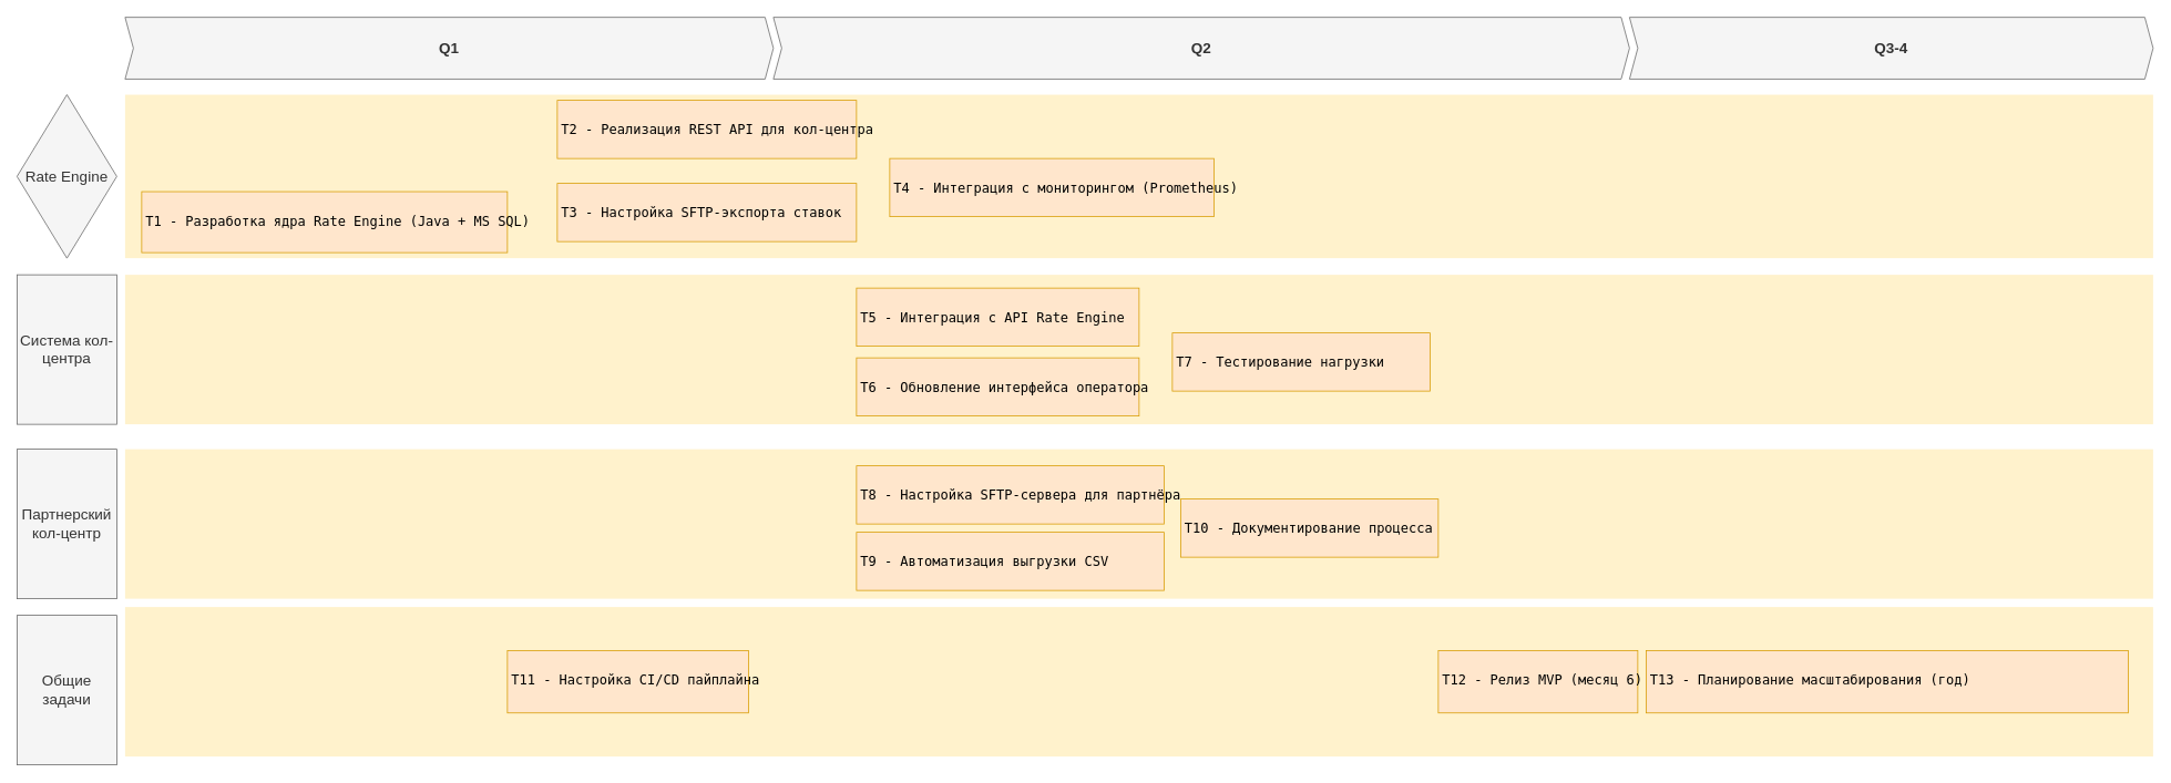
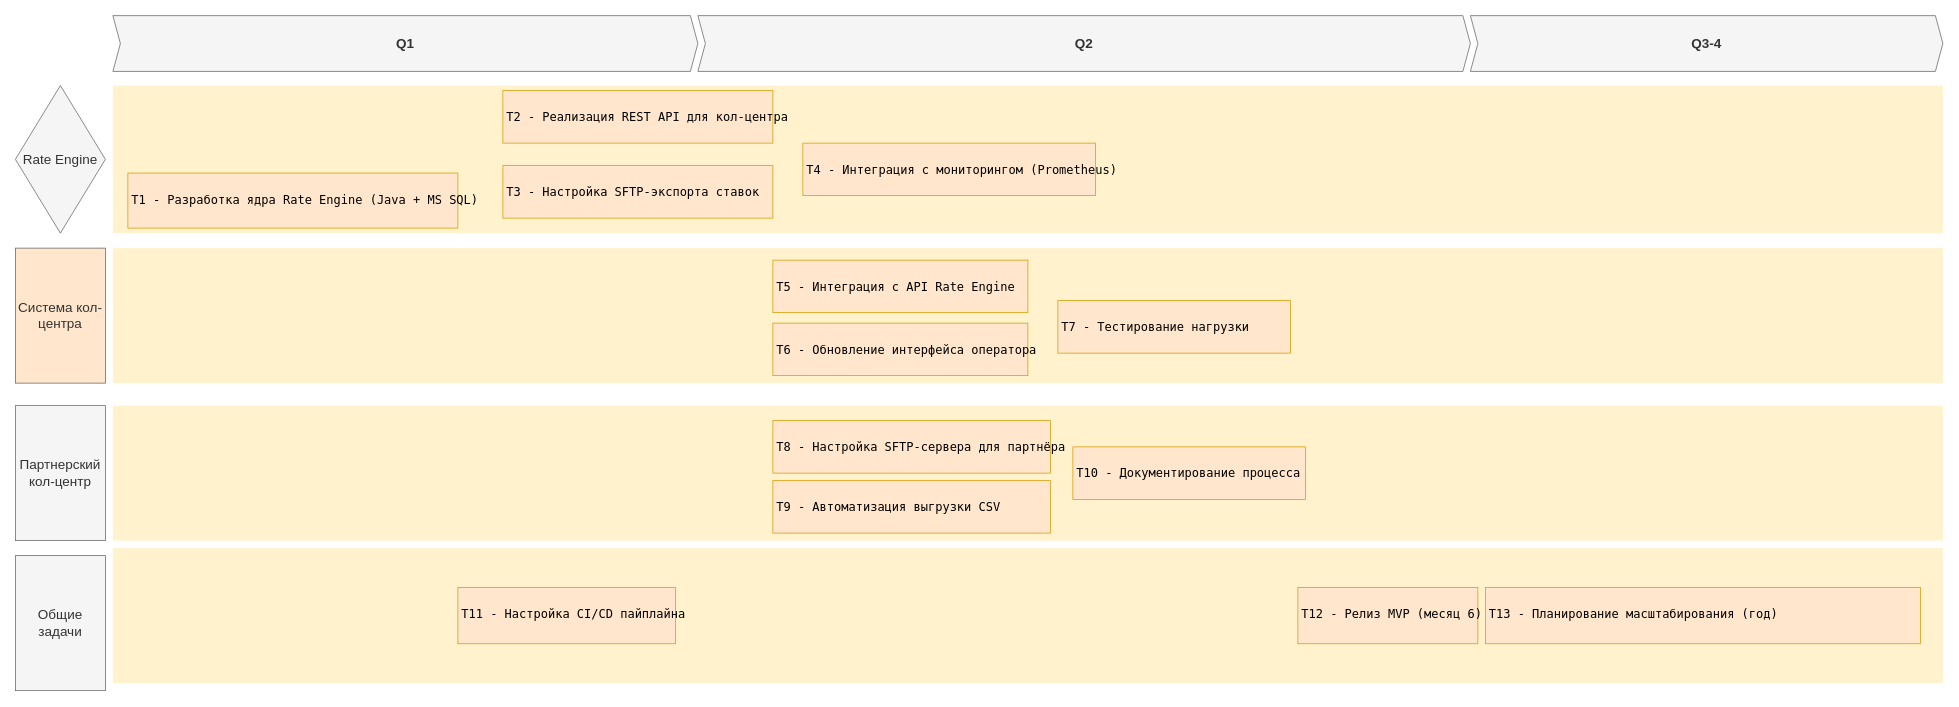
  <mxCell id="0" />
  <mxCell id="1" parent="0" />
  <mxCell id="2" value="" style="shape=rect;fillColor=#fff2cc;strokeColor=none;fontSize=24;html=1;whiteSpace=wrap;align=left;verticalAlign=top;spacing=5;rounded=0;" parent="1" vertex="1"><mxGeometry x="150" y="330" width="2440" height="180" as="geometry" /></mxCell>
  <mxCell id="3" value="" style="shape=rect;fillColor=#fff2cc;strokeColor=none;fontSize=24;html=1;whiteSpace=wrap;align=left;verticalAlign=top;spacing=5;rounded=0;" parent="1" vertex="1"><mxGeometry x="150" y="113.2" width="2440" height="196.8" as="geometry" /></mxCell>
  <mxCell id="4" value="&lt;pre&gt;Т1 - Разработка ядра Rate Engine (Java + MS SQL) &lt;/pre&gt;" style="shape=rect;fillColor=#ffe6cc;strokeColor=#d79b00;fontSize=16;html=1;whiteSpace=wrap;align=left;verticalAlign=top;spacing=5;rounded=0;" parent="1" vertex="1"><mxGeometry x="170" y="229.9" width="440" height="73.4" as="geometry" /></mxCell>
  <mxCell id="5" value="Rate Engine" style="rhombus;whiteSpace=wrap;html=1;fillColor=#f5f5f5;fontColor=#333333;strokeColor=#666666;fontSize=18;" parent="1" vertex="1"><mxGeometry x="20" y="113.2" width="120" height="196.8" as="geometry" /></mxCell>
- <mxCell id="6" value="Система кол-центра" style="rounded=0;whiteSpace=wrap;html=1;fillColor=#f5f5f5;fontColor=#333333;strokeColor=#666666;fontSize=18;" parent="1" vertex="1"><mxGeometry x="20" y="330" width="120" height="180" as="geometry" /></mxCell>
+ <mxCell id="6" value="Система кол-центра" style="rounded=0;whiteSpace=wrap;html=1;fillColor=#ffe6cc;fontColor=#333333;strokeColor=#666666;fontSize=18;" parent="1" vertex="1"><mxGeometry x="20" y="330" width="120" height="180" as="geometry" /></mxCell>
  <mxCell id="7" value="Q2" style="shape=step;perimeter=stepPerimeter;whiteSpace=wrap;html=1;fixedSize=1;size=10;fillColor=#f5f5f5;strokeColor=#666666;fontSize=18;fontStyle=1;align=center;rounded=0;fontColor=#333333;" parent="1" vertex="1"><mxGeometry x="930" y="20" width="1030" height="74.4" as="geometry" /></mxCell>
  <mxCell id="8" value="Q1" style="shape=step;perimeter=stepPerimeter;whiteSpace=wrap;html=1;fixedSize=1;size=10;fillColor=#f5f5f5;strokeColor=#666666;fontSize=18;fontStyle=1;align=center;rounded=0;fontColor=#333333;" vertex="1" parent="1"><mxGeometry x="150" y="20" width="780" height="74.4" as="geometry" /></mxCell>
  <mxCell id="9" value="Общие задачи" style="rounded=0;whiteSpace=wrap;html=1;fillColor=#f5f5f5;fontColor=#333333;strokeColor=#666666;fontSize=18;" vertex="1" parent="1"><mxGeometry x="20" y="740" width="120" height="180" as="geometry" /></mxCell>
  <mxCell id="10" value="" style="shape=rect;fillColor=#fff2cc;strokeColor=none;fontSize=24;html=1;whiteSpace=wrap;align=left;verticalAlign=top;spacing=5;rounded=0;" vertex="1" parent="1"><mxGeometry x="150" y="540" width="2440" height="180" as="geometry" /></mxCell>
  <mxCell id="11" value="Партнерский кол-центр" style="rounded=0;whiteSpace=wrap;html=1;fillColor=#f5f5f5;fontColor=#333333;strokeColor=#666666;fontSize=18;" vertex="1" parent="1"><mxGeometry x="20" y="540" width="120" height="180" as="geometry" /></mxCell>
  <mxCell id="12" value="" style="shape=rect;fillColor=#fff2cc;strokeColor=none;fontSize=24;html=1;whiteSpace=wrap;align=left;verticalAlign=top;spacing=5;rounded=0;" vertex="1" parent="1"><mxGeometry x="150" y="730" width="2440" height="180" as="geometry" /></mxCell>
  <mxCell id="13" value="&lt;pre&gt;Т2 - Реализация REST API для кол-центра  &lt;/pre&gt;" style="shape=rect;fillColor=#ffe6cc;strokeColor=#d79b00;fontSize=16;html=1;whiteSpace=wrap;align=left;verticalAlign=top;spacing=5;rounded=0;" vertex="1" parent="1"><mxGeometry x="670" y="120" width="360" height="70" as="geometry" /></mxCell>
  <mxCell id="14" value="&lt;pre&gt;Т3 - Настройка SFTP-экспорта ставок&lt;/pre&gt;" style="shape=rect;fillColor=#ffe6cc;strokeColor=#d79b00;fontSize=16;html=1;whiteSpace=wrap;align=left;verticalAlign=top;spacing=5;rounded=0;" vertex="1" parent="1"><mxGeometry x="670" y="220" width="360" height="70" as="geometry" /></mxCell>
  <mxCell id="15" value="&lt;pre&gt;Т11 - Настройка CI/CD пайплайна&lt;/pre&gt;" style="shape=rect;fillColor=#ffe6cc;strokeColor=#d79b00;fontSize=16;html=1;whiteSpace=wrap;align=left;verticalAlign=top;spacing=5;rounded=0;" parent="1" vertex="1"><mxGeometry x="610" y="782.5" width="290" height="75" as="geometry" /></mxCell>
  <mxCell id="16" value="&lt;pre&gt;Т8 - Настройка SFTP-сервера для партнёра  &lt;/pre&gt;" style="shape=rect;fillColor=#ffe6cc;strokeColor=#d79b00;fontSize=16;html=1;whiteSpace=wrap;align=left;verticalAlign=top;spacing=5;rounded=0;" parent="1" vertex="1"><mxGeometry x="1030" y="560" width="370" height="70" as="geometry" /></mxCell>
  <mxCell id="17" value="&lt;pre&gt;Т5 - Интеграция с API Rate Engine &lt;/pre&gt;" style="shape=rect;fillColor=#ffe6cc;strokeColor=#d79b00;fontSize=16;html=1;whiteSpace=wrap;align=left;verticalAlign=top;spacing=5;rounded=0;" vertex="1" parent="1"><mxGeometry x="1030" y="346" width="340" height="70" as="geometry" /></mxCell>
  <mxCell id="18" value="&lt;pre&gt;Т4 - Интеграция с мониторингом (Prometheus)  &lt;/pre&gt;" style="shape=rect;fillColor=#ffe6cc;strokeColor=#d79b00;fontSize=16;html=1;whiteSpace=wrap;align=left;verticalAlign=top;spacing=5;rounded=0;" vertex="1" parent="1"><mxGeometry x="1070" y="190" width="390" height="70" as="geometry" /></mxCell>
  <mxCell id="19" value="&lt;pre&gt;Т6 - Обновление интерфейса оператора  &lt;/pre&gt;" style="shape=rect;fillColor=#ffe6cc;strokeColor=#d79b00;fontSize=16;html=1;whiteSpace=wrap;align=left;verticalAlign=top;spacing=5;rounded=0;" vertex="1" parent="1"><mxGeometry x="1030" y="430" width="340" height="70" as="geometry" /></mxCell>
  <mxCell id="20" value="&lt;pre&gt;Т7 - Тестирование нагрузки&lt;/pre&gt;" style="shape=rect;fillColor=#ffe6cc;strokeColor=#d79b00;fontSize=16;html=1;whiteSpace=wrap;align=left;verticalAlign=top;spacing=5;rounded=0;" vertex="1" parent="1"><mxGeometry x="1410" y="400" width="310" height="70" as="geometry" /></mxCell>
  <mxCell id="21" value="&lt;pre&gt;Т9 - Автоматизация выгрузки CSV&lt;/pre&gt;" style="shape=rect;fillColor=#ffe6cc;strokeColor=#d79b00;fontSize=16;html=1;whiteSpace=wrap;align=left;verticalAlign=top;spacing=5;rounded=0;" vertex="1" parent="1"><mxGeometry x="1030" y="640" width="370" height="70" as="geometry" /></mxCell>
- <mxCell id="22" value="&lt;pre&gt;Т10 - Документирование процесса&lt;/pre&gt;" style="shape=rect;fillColor=#ffe6cc;strokeColor=#d79b00;fontSize=16;html=1;whiteSpace=wrap;align=left;verticalAlign=top;spacing=5;rounded=0;" vertex="1" parent="1"><mxGeometry x="1420" y="600" width="310" height="70" as="geometry" /></mxCell>
+ <mxCell id="22" value="&lt;pre&gt;Т10 - Документирование процесса&lt;/pre&gt;" style="shape=rect;fillColor=#ffe6cc;strokeColor=#d79b00;fontSize=16;html=1;whiteSpace=wrap;align=left;verticalAlign=top;spacing=5;rounded=0;" vertex="1" parent="1"><mxGeometry x="1430" y="595" width="310" height="70" as="geometry" /></mxCell>
  <mxCell id="23" value="&lt;pre&gt;Т12 - Релиз MVP (месяц 6)&lt;/pre&gt;" style="shape=rect;fillColor=#ffe6cc;strokeColor=#d79b00;fontSize=16;html=1;whiteSpace=wrap;align=left;verticalAlign=top;spacing=5;rounded=0;" vertex="1" parent="1"><mxGeometry x="1730" y="782.5" width="240" height="75" as="geometry" /></mxCell>
  <mxCell id="24" value="&lt;pre&gt;Т13 - Планирование масштабирования (год)  &lt;/pre&gt;" style="shape=rect;fillColor=#ffe6cc;strokeColor=#d79b00;fontSize=16;html=1;whiteSpace=wrap;align=left;verticalAlign=top;spacing=5;rounded=0;" vertex="1" parent="1"><mxGeometry x="1980" y="782.5" width="580" height="75" as="geometry" /></mxCell>
  <mxCell id="25" value="Q3-4" style="shape=step;perimeter=stepPerimeter;whiteSpace=wrap;html=1;fixedSize=1;size=10;fillColor=#f5f5f5;strokeColor=#666666;fontSize=18;fontStyle=1;align=center;rounded=0;fontColor=#333333;" vertex="1" parent="1"><mxGeometry x="1960" y="20" width="630" height="74.4" as="geometry" /></mxCell>
